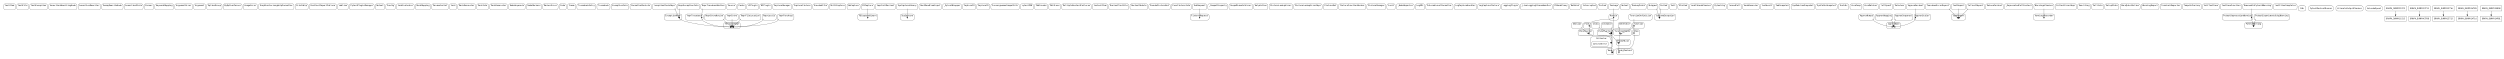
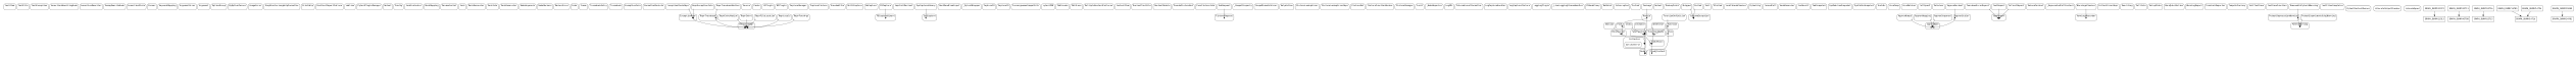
  strict digraph {
    compound=true
    concentrate=true
    fontname="JetBrains Mono"
    node [fontname="JetBrains Mono" shape=point style=invis]
    edge [fontname="JetBrains Mono"]
    GRAPH_DUMMY310
    GRAPH_DUMMY305
    GRAPH_DUMMY324
    GRAPH_DUMMY455
    GRAPH_DUMMY605
    GRAPH_DUMMY915
    GRAPH_DUMMY920
    GRAPH_DUMMY1453
    GRAPH_DUMMY3480
    GRAPH_DUMMY1512
    GRAPH_DUMMY1521
    GRAPH_DUMMY1550
    GRAPH_DUMMY1575
    GRAPH_DUMMY1607
    GRAPH_DUMMY1592
    GRAPH_DUMMY1609
    GRAPH_DUMMY1653
    GRAPH_DUMMY1671
    GRAPH_DUMMY1692
    GRAPH_DUMMY1799
    GRAPH_DUMMY1811
    GRAPH_DUMMY3430
    GRAPH_DUMMY3470
    GRAPH_DUMMY3519
    GRAPH_DUMMY3546
    GRAPH_DUMMY3554
    GRAPH_DUMMY3598
    GRAPH_DUMMY3619
    GRAPH_DUMMY3631
    GRAPH_DUMMY3658
    GRAPH_DUMMY3672
    GRAPH_DUMMY6193
    GRAPH_DUMMY6222
    GRAPH_DUMMY6253
    GRAPH_DUMMY6304
    GRAPH_DUMMY6339
    GRAPH_DUMMY6390
    GRAPH_DUMMY6483
    GRAPH_DUMMY6494
    GRAPH_DUMMY6506
    GRAPH_DUMMY6516
    GRAPH_DUMMY6526
    GRAPH_DUMMY6540
    GRAPH_DUMMY6547
    GRAPH_DUMMY6556
    GRAPH_DUMMY6576
    GRAPH_DUMMY6590
    GRAPH_DUMMY6598
    GRAPH_DUMMY6618
    GRAPH_DUMMY948
    GRAPH_DUMMY983
    GRAPH_DUMMY1018
    GRAPH_DUMMY1082
    GRAPH_DUMMY1170
    GRAPH_DUMMY1206
    GRAPH_DUMMY1227
    GRAPH_DUMMY1253
    GRAPH_DUMMY1257
    GRAPH_DUMMY1290
    GRAPH_DUMMY2077
    GRAPH_DUMMY1297
    GRAPH_DUMMY1321
    GRAPH_DUMMY1327
    GRAPH_DUMMY1408
    GRAPH_DUMMY1438
    GRAPH_DUMMY1442
    GRAPH_DUMMY1447
    GRAPH_DUMMY1983
    GRAPH_DUMMY1994
    GRAPH_DUMMY2009
    GRAPH_DUMMY2085
    GRAPH_DUMMY2098
    GRAPH_DUMMY2148
    GRAPH_DUMMY2165
    GRAPH_DUMMY2191
    GRAPH_DUMMY2275
    GRAPH_DUMMY2286
    GRAPH_DUMMY3799
    GRAPH_DUMMY2407
    GRAPH_DUMMY2431
    GRAPH_DUMMY2698
    GRAPH_DUMMY2442
    GRAPH_DUMMY2468
    GRAPH_DUMMY2503
    GRAPH_DUMMY2577
    GRAPH_DUMMY2602
    GRAPH_DUMMY2896
    GRAPH_DUMMY2907
    GRAPH_DUMMY3016
    GRAPH_DUMMY3093
    GRAPH_DUMMY3134
    GRAPH_DUMMY3143
    GRAPH_DUMMY3187
    GRAPH_DUMMY3235
    GRAPH_DUMMY3304
    GRAPH_DUMMY3317
    GRAPH_DUMMY3319
    GRAPH_DUMMY3322
    GRAPH_DUMMY3324
    GRAPH_DUMMY3729
    GRAPH_DUMMY3945
    GRAPH_DUMMY3734
    GRAPH_DUMMY3806
    GRAPH_DUMMY3915
    n105 [label=CollectError shape=box style=rounded]
    GRAPH_DUMMY3932
    GRAPH_DUMMY3943
    GRAPH_DUMMY3992
    GRAPH_DUMMY4004
    GRAPH_DUMMY4012
    GRAPH_DUMMY4015
    GRAPH_DUMMY4033
    GRAPH_DUMMY4085
    GRAPH_DUMMY4128
    GRAPH_DUMMY4139
    GRAPH_DUMMY4148
    GRAPH_DUMMY4225
    GRAPH_DUMMY4254
    GRAPH_DUMMY4260
    GRAPH_DUMMY4268
    GRAPH_DUMMY4274
    GRAPH_DUMMY4510
    GRAPH_DUMMY4520
    GRAPH_DUMMY4620
    GRAPH_DUMMY4625
    GRAPH_DUMMY4657
    GRAPH_DUMMY4709
    GRAPH_DUMMY4727
    GRAPH_DUMMY4838
    GRAPH_DUMMY4773
    GRAPH_DUMMY4781
    GRAPH_DUMMY4790
    GRAPH_DUMMY4816
    GRAPH_DUMMY4877
    GRAPH_DUMMY5004
    GRAPH_DUMMY5043
    GRAPH_DUMMY5058
    GRAPH_DUMMY5093
    GRAPH_DUMMY5330
    GRAPH_DUMMY5105
    GRAPH_DUMMY5119
    GRAPH_DUMMY5134
    GRAPH_DUMMY5152
    GRAPH_DUMMY5178
    GRAPH_DUMMY5203
    GRAPH_DUMMY5236
    GRAPH_DUMMY5263
    GRAPH_DUMMY5280
    GRAPH_DUMMY5306
    GRAPH_DUMMY5339
    GRAPH_DUMMY5357
    GRAPH_DUMMY5385
    GRAPH_DUMMY5481
    GRAPH_DUMMY5518
    GRAPH_DUMMY5676
    GRAPH_DUMMY5707
    GRAPH_DUMMY5719
    GRAPH_DUMMY5988
    GRAPH_DUMMY6031
    GRAPH_DUMMY6049
    GRAPH_DUMMY6161
    GRAPH_DUMMY6163
    GRAPH_DUMMY6165
    GRAPH_DUMMY6167
    GRAPH_DUMMY6174
-   n166 [label=Pdb shape=box style=rounded]
    n167 [label=PytestDoctestRunner shape=box style=rounded]
    n168 [label=LiteralsOutputChecker shape=box style=rounded]
    n169 [label=UnicodeSpoof shape=box style=rounded]
    GRAPH_DUMMY11573 [shape=box style=""]
    GRAPH_DUMMY11513 [shape=box style=""]
    GRAPH_DUMMY13711 [shape=box style=""]
    n173 [label=GRAPH_DUMMY43708 shape=box style=""]
    GRAPH_DUMMY13716 [shape=box style=""]
    GRAPH_DUMMY13713 [shape=box style=""]
    GRAPH_DUMMY14785 [shape=box style=""]
    GRAPH_DUMMY14716 [shape=box style=""]
+   GRAPH_DUMMY14794 [shape=box style=""]
    GRAPH_DUMMY15050 [shape=box style=""]
    GRAPH_DUMMY14981 [shape=box style=""]
    subgraph cluster_1 {
      label=YamlItem
      style=rounded
      GRAPH_DUMMY310
    }
    subgraph cluster_2 {
      label=YamlFile
      style=rounded
      GRAPH_DUMMY305
    }
    subgraph cluster_3 {
      label=YamlException
      style=rounded
      GRAPH_DUMMY324
    }
    subgraph cluster_4 {
      label=AssertionRewritingHook
      style=rounded
      GRAPH_DUMMY455
    }
    subgraph cluster_5 {
      label=AssertionRewriter
      style=rounded
      GRAPH_DUMMY605
    }
    subgraph cluster_6 {
      label=DummyRewriteHook
      style=rounded
      GRAPH_DUMMY915
    }
    subgraph cluster_7 {
      label=AssertionState
      style=rounded
      GRAPH_DUMMY920
    }
    subgraph cluster_8 {
      label=Parser
      style=rounded
      GRAPH_DUMMY1453
    }
    subgraph cluster_9 {
      label=KeywordMapping
      style=rounded
      GRAPH_DUMMY3480
    }
    subgraph cluster_10 {
      label=ArgumentError
      style=rounded
      GRAPH_DUMMY1512
    }
    subgraph cluster_11 {
      label=Argument
      style=rounded
      GRAPH_DUMMY1521
    }
    subgraph cluster_12 {
      label=OptionGroup
      style=rounded
      GRAPH_DUMMY1550
    }
    subgraph cluster_13 {
      label=MyOptionParser
      style=rounded
      GRAPH_DUMMY1575
    }
    subgraph cluster_14 {
      label=UsageError
      style=rounded
      GRAPH_DUMMY1607
    }
    subgraph cluster_15 {
      label=DropShorterLongHelpFormatter
      style=rounded
      GRAPH_DUMMY1592
    }
    subgraph cluster_16 {
      label=PrintHelp
      style=rounded
      GRAPH_DUMMY1609
    }
    subgraph cluster_17 {
      label=ConftestImportFailure
      style=rounded
      GRAPH_DUMMY1653
    }
    subgraph cluster_18 {
      label=cmdline
      style=rounded
      GRAPH_DUMMY1671
    }
    subgraph cluster_19 {
      label=PytestPluginManager
      style=rounded
      GRAPH_DUMMY1692
    }
    subgraph cluster_20 {
      label=Notset
      style=rounded
      GRAPH_DUMMY1799
    }
    subgraph cluster_21 {
      label=Config
      style=rounded
      GRAPH_DUMMY1811
    }
    subgraph cluster_22 {
      label=MarkEvaluator
      style=rounded
      GRAPH_DUMMY3430
    }
    subgraph cluster_23 {
      label=MarkMapping
      style=rounded
      GRAPH_DUMMY3470
    }
    subgraph cluster_24 {
      label=ParameterSet
      style=rounded
      GRAPH_DUMMY3519
    }
    subgraph cluster_25 {
      label=Mark
      style=rounded
      GRAPH_DUMMY3546
    }
    subgraph cluster_26 {
      label=MarkDecorator
      style=rounded
      GRAPH_DUMMY3554
    }
    subgraph cluster_27 {
      label=MarkInfo
      style=rounded
      GRAPH_DUMMY3598
    }
    subgraph cluster_28 {
      label=MarkGenerator
      style=rounded
      GRAPH_DUMMY3619
    }
    subgraph cluster_29 {
      label=NodeKeywords
      style=rounded
      GRAPH_DUMMY3631
    }
    subgraph cluster_30 {
      label=NodeMarkers
      style=rounded
      GRAPH_DUMMY3658
    }
    subgraph cluster_31 {
      label=MarkerError
      style=rounded
      GRAPH_DUMMY3672
    }
    subgraph cluster_32 {
      label=Code
      style=rounded
      GRAPH_DUMMY6193
    }
    subgraph cluster_33 {
      label=Frame
      style=rounded
      GRAPH_DUMMY6222
    }
    subgraph cluster_34 {
      label=TracebackEntry
      style=rounded
      GRAPH_DUMMY6253
    }
    subgraph cluster_35 {
      label=Traceback
      style=rounded
      GRAPH_DUMMY6304
    }
    subgraph cluster_36 {
      label=ExceptionInfo
      style=rounded
      GRAPH_DUMMY6339
    }
    subgraph cluster_37 {
      label=FormattedExcinfo
      style=rounded
      GRAPH_DUMMY6390
    }
    subgraph cluster_38 {
      label=TerminalRepr
      style=rounded
      GRAPH_DUMMY6483
    }
    subgraph cluster_39 {
      label=ExceptionRepr
      style=rounded
      GRAPH_DUMMY6494
    }
    subgraph cluster_40 {
      label=ExceptionChainRepr
      style=rounded
      GRAPH_DUMMY6506
    }
    subgraph cluster_41 {
      label=ReprExceptionInfo
      style=rounded
      GRAPH_DUMMY6516
    }
    subgraph cluster_42 {
      label=ReprTraceback
      style=rounded
      GRAPH_DUMMY6526
    }
    subgraph cluster_43 {
      label=ReprTracebackNative
      style=rounded
      GRAPH_DUMMY6540
    }
    subgraph cluster_44 {
      label=ReprEntryNative
      style=rounded
      GRAPH_DUMMY6547
    }
    subgraph cluster_45 {
      label=ReprEntry
      style=rounded
      GRAPH_DUMMY6556
    }
    subgraph cluster_46 {
      label=ReprFileLocation
      style=rounded
      GRAPH_DUMMY6576
    }
    subgraph cluster_47 {
      label=ReprLocals
      style=rounded
      GRAPH_DUMMY6590
    }
    subgraph cluster_48 {
      label=ReprFuncArgs
      style=rounded
      GRAPH_DUMMY6598
    }
    subgraph cluster_49 {
      label=Source
      style=rounded
      GRAPH_DUMMY6618
    }
    subgraph cluster_50 {
      label=Cache
      style=rounded
      GRAPH_DUMMY948
    }
    subgraph cluster_51 {
      label=LFPlugin
      style=rounded
      GRAPH_DUMMY983
    }
    subgraph cluster_52 {
      label=NFPlugin
      style=rounded
      GRAPH_DUMMY1018
    }
    subgraph cluster_53 {
      label=CaptureManager
      style=rounded
      GRAPH_DUMMY1082
    }
    subgraph cluster_54 {
      label=CaptureFixture
      style=rounded
      GRAPH_DUMMY1170
    }
    subgraph cluster_55 {
      label=EncodedFile
      style=rounded
      GRAPH_DUMMY1206
    }
    subgraph cluster_56 {
      label=MultiCapture
      style=rounded
      GRAPH_DUMMY1227
    }
    subgraph cluster_57 {
      label=NoCapture
      style=rounded
      GRAPH_DUMMY1253
    }
    subgraph cluster_58 {
      label=FDCaptureBinary
      style=rounded
      GRAPH_DUMMY1257
    }
    subgraph cluster_59 {
      label=FDCapture
      style=rounded
      GRAPH_DUMMY1290
    }
    subgraph cluster_60 {
      label=ReprFailDoctest
      style=rounded
      GRAPH_DUMMY2077
    }
    subgraph cluster_61 {
      label=SysCapture
      style=rounded
      GRAPH_DUMMY1297
    }
    subgraph cluster_62 {
      label=SysCaptureBinary
      style=rounded
      GRAPH_DUMMY1321
    }
    subgraph cluster_63 {
      label=DontReadFromInput
      style=rounded
      GRAPH_DUMMY1327
    }
    subgraph cluster_64 {
      label=_PytestWrapper
      style=rounded
      GRAPH_DUMMY1408
    }
    subgraph cluster_65 {
      label=CaptureIO
      style=rounded
      GRAPH_DUMMY1438
    }
    subgraph cluster_66 {
      label=CaptureIO
      style=rounded
      GRAPH_DUMMY1442
    }
    subgraph cluster_67 {
      label=FuncargnamesCompatAttr
      style=rounded
      GRAPH_DUMMY1447
    }
    subgraph cluster_68 {
      label=pytestPDB
      style=rounded
      GRAPH_DUMMY1983
    }
    subgraph cluster_69 {
      label=PdbInvoke
      style=rounded
      GRAPH_DUMMY1994
    }
    subgraph cluster_70 {
      label=PdbTrace
      style=rounded
      GRAPH_DUMMY2009
    }
    subgraph cluster_71 {
      label=MultipleDoctestFailures
      style=rounded
      GRAPH_DUMMY2085
    }
    subgraph cluster_72 {
      label=DoctestItem
      style=rounded
      GRAPH_DUMMY2098
    }
    subgraph cluster_73 {
      label=DoctestTextfile
      style=rounded
      GRAPH_DUMMY2148
    }
    subgraph cluster_74 {
      label=DoctestModule
      style=rounded
      GRAPH_DUMMY2165
    }
    subgraph cluster_75 {
      label=PseudoFixtureDef
      style=rounded
      GRAPH_DUMMY2191
    }
    subgraph cluster_76 {
      label=FuncFixtureInfo
      style=rounded
      GRAPH_DUMMY2275
    }
    subgraph cluster_77 {
      label=FixtureRequest
      style=rounded
      GRAPH_DUMMY2286
    }
    subgraph cluster_78 {
      label=_CompatProperty
      style=rounded
      GRAPH_DUMMY3799
    }
    subgraph cluster_79 {
      label=SubRequest
      style=rounded
      GRAPH_DUMMY2407
    }
    subgraph cluster_80 {
      label=ScopeMismatchError
      style=rounded
      GRAPH_DUMMY2431
    }
    subgraph cluster_81 {
      label=HelpAction
      style=rounded
      GRAPH_DUMMY2698
    }
    subgraph cluster_82 {
      label=FixtureLookupError
      style=rounded
      GRAPH_DUMMY2442
    }
    subgraph cluster_83 {
      label=FixtureLookupErrorRepr
      style=rounded
      GRAPH_DUMMY2468
    }
    subgraph cluster_84 {
      label=FixtureDef
      style=rounded
      GRAPH_DUMMY2503
    }
    subgraph cluster_85 {
      label=FixtureFunctionMarker
      style=rounded
      GRAPH_DUMMY2577
    }
    subgraph cluster_86 {
      label=FixtureManager
      style=rounded
      GRAPH_DUMMY2602
    }
    subgraph cluster_87 {
      label=Junit
      style=rounded
      GRAPH_DUMMY2896
    }
    subgraph cluster_88 {
      label=_NodeReporter
      style=rounded
      GRAPH_DUMMY2907
    }
    subgraph cluster_89 {
      label=LogXML
      style=rounded
      GRAPH_DUMMY3016
    }
    subgraph cluster_90 {
      label=ColoredLevelFormatter
      style=rounded
      GRAPH_DUMMY3093
    }
    subgraph cluster_91 {
      label=LogCaptureHandler
      style=rounded
      GRAPH_DUMMY3134
    }
    subgraph cluster_92 {
      label=LogCaptureFixture
      style=rounded
      GRAPH_DUMMY3143
    }
    subgraph cluster_93 {
      label=LoggingPlugin
      style=rounded
      GRAPH_DUMMY3187
    }
    subgraph cluster_94 {
      label=_LiveLoggingStreamHandler
      style=rounded
      GRAPH_DUMMY3235
    }
    subgraph cluster_95 {
      label=FSHookProxy
      style=rounded
      GRAPH_DUMMY3304
    }
    subgraph cluster_96 {
      label=NoMatch
      style=rounded
      GRAPH_DUMMY3317
    }
    subgraph cluster_97 {
      label=Interrupted
      style=rounded
      GRAPH_DUMMY3319
    }
    subgraph cluster_98 {
      label=Failed
      style=rounded
      GRAPH_DUMMY3322
    }
    subgraph cluster_99 {
      label=Session
      style=rounded
      GRAPH_DUMMY3324
    }
    subgraph cluster_100 {
      label=Notset
      style=rounded
      GRAPH_DUMMY3729
    }
    subgraph cluster_101 {
      label=Item
      style=rounded
      GRAPH_DUMMY3945
    }
    subgraph cluster_102 {
      label=MonkeyPatch
      style=rounded
      GRAPH_DUMMY3734
    }
    subgraph cluster_103 {
      label="Node"
      style=rounded
      GRAPH_DUMMY3806
    }
    subgraph cluster_104 {
      label=Collector
      style=rounded
      GRAPH_DUMMY3915
      n105
    }
    subgraph cluster_105 {
      label=FSCollector
      style=rounded
      GRAPH_DUMMY3932
    }
    subgraph cluster_106 {
      label=File
      style=rounded
      GRAPH_DUMMY3943
    }
    subgraph cluster_107 {
      label=OutcomeException
      style=rounded
      GRAPH_DUMMY3992
    }
    subgraph cluster_108 {
      label=Skipped
      style=rounded
      GRAPH_DUMMY4004
    }
    subgraph cluster_109 {
      label=Failed
      style=rounded
      GRAPH_DUMMY4012
    }
    subgraph cluster_110 {
      label=Exit
      style=rounded
      GRAPH_DUMMY4015
    }
    subgraph cluster_111 {
      label=XFailed
      style=rounded
      GRAPH_DUMMY4033
    }
    subgraph cluster_112 {
      label=LsofFdLeakChecker
      style=rounded
      GRAPH_DUMMY4085
    }
    subgraph cluster_113 {
      label=PytestArg
      style=rounded
      GRAPH_DUMMY4128
    }
    subgraph cluster_114 {
      label=ParsedCall
      style=rounded
      GRAPH_DUMMY4139
    }
    subgraph cluster_115 {
      label=HookRecorder
      style=rounded
      GRAPH_DUMMY4148
    }
    subgraph cluster_116 {
      label=RunResult
      style=rounded
      GRAPH_DUMMY4225
    }
    subgraph cluster_117 {
      label=CwdSnapshot
      style=rounded
      GRAPH_DUMMY4254
    }
    subgraph cluster_118 {
      label=SysModulesSnapshot
      style=rounded
      GRAPH_DUMMY4260
    }
    subgraph cluster_119 {
      label=SysPathsSnapshot
      style=rounded
      GRAPH_DUMMY4268
    }
    subgraph cluster_120 {
      label=Testdir
      style=rounded
      GRAPH_DUMMY4274
    }
    subgraph cluster_121 {
      label=LineComp
      style=rounded
      GRAPH_DUMMY4510
    }
    subgraph cluster_122 {
      label=LineMatcher
      style=rounded
      GRAPH_DUMMY4520
    }
    subgraph cluster_123 {
      label=PyobjContext
      style=rounded
      GRAPH_DUMMY4620
    }
    subgraph cluster_124 {
      label=PyobjMixin
      style=rounded
      GRAPH_DUMMY4625
    }
    subgraph cluster_125 {
      label=PyCollector
      style=rounded
      GRAPH_DUMMY4657
    }
    subgraph cluster_126 {
      label=Module
      style=rounded
      GRAPH_DUMMY4709
    }
    subgraph cluster_127 {
      label=Package
      style=rounded
      GRAPH_DUMMY4727
    }
    subgraph cluster_128 {
      label=CallSpec2
      style=rounded
      GRAPH_DUMMY4838
    }
    subgraph cluster_129 {
      label=Class
      style=rounded
      GRAPH_DUMMY4773
    }
    subgraph cluster_130 {
      label=Instance
      style=rounded
      GRAPH_DUMMY4781
    }
    subgraph cluster_131 {
      label=FunctionMixin
      style=rounded
      GRAPH_DUMMY4790
    }
    subgraph cluster_132 {
      label=Generator
      style=rounded
      GRAPH_DUMMY4816
    }
    subgraph cluster_133 {
      label=Metafunc
      style=rounded
      GRAPH_DUMMY4877
    }
    subgraph cluster_134 {
      label=Function
      style=rounded
      GRAPH_DUMMY5004
    }
    subgraph cluster_135 {
      label=FunctionDefinition
      style=rounded
      GRAPH_DUMMY5043
    }
    subgraph cluster_136 {
      label=ApproxBase
      style=rounded
      GRAPH_DUMMY5058
    }
    subgraph cluster_137 {
      label=ApproxNumpy
      style=rounded
      GRAPH_DUMMY5093
    }
    subgraph cluster_138 {
      label=TeardownErrorReport
      style=rounded
      GRAPH_DUMMY5330
    }
    subgraph cluster_139 {
      label=ApproxMapping
      style=rounded
      GRAPH_DUMMY5105
    }
    subgraph cluster_140 {
      label=ApproxSequence
      style=rounded
      GRAPH_DUMMY5119
    }
    subgraph cluster_141 {
      label=ApproxScalar
      style=rounded
      GRAPH_DUMMY5134
    }
    subgraph cluster_142 {
      label=ApproxDecimal
      style=rounded
      GRAPH_DUMMY5152
    }
    subgraph cluster_143 {
      label=RaisesContext
      style=rounded
      GRAPH_DUMMY5178
    }
    subgraph cluster_144 {
      label=_DeprecatedCallContext
      style=rounded
      GRAPH_DUMMY5203
    }
    subgraph cluster_145 {
      label=WarningsRecorder
      style=rounded
      GRAPH_DUMMY5236
    }
    subgraph cluster_146 {
      label=WarningsChecker
      style=rounded
      GRAPH_DUMMY5263
    }
    subgraph cluster_147 {
      label=BaseReport
      style=rounded
      GRAPH_DUMMY5280
    }
    subgraph cluster_148 {
      label=TestReport
      style=rounded
      GRAPH_DUMMY5306
    }
    subgraph cluster_149 {
      label=CollectReport
      style=rounded
      GRAPH_DUMMY5339
    }
    subgraph cluster_150 {
      label=CollectErrorRepr
      style=rounded
      GRAPH_DUMMY5357
    }
    subgraph cluster_151 {
      label=ResultLog
      style=rounded
      GRAPH_DUMMY5385
    }
    subgraph cluster_152 {
      label=CallInfo
      style=rounded
      GRAPH_DUMMY5481
    }
    subgraph cluster_153 {
      label=SetupState
      style=rounded
      GRAPH_DUMMY5518
    }
    subgraph cluster_154 {
      label=MoreQuietAction
      style=rounded
      GRAPH_DUMMY5676
    }
    subgraph cluster_155 {
      label=WarningReport
      style=rounded
      GRAPH_DUMMY5707
    }
    subgraph cluster_156 {
      label=TerminalReporter
      style=rounded
      GRAPH_DUMMY5719
    }
    subgraph cluster_157 {
      label=TempdirFactory
      style=rounded
      GRAPH_DUMMY5988
    }
    subgraph cluster_158 {
      label=UnitTestCase
      style=rounded
      GRAPH_DUMMY6031
    }
    subgraph cluster_159 {
      label=TestCaseFunction
      style=rounded
      GRAPH_DUMMY6049
    }
    subgraph cluster_160 {
      label=PytestWarning
      style=rounded
      GRAPH_DUMMY6161
    }
    subgraph cluster_161 {
      label=PytestDeprecationWarning
      style=rounded
      GRAPH_DUMMY6163
    }
    subgraph cluster_162 {
      label=RemovedInPytest4Warning
      style=rounded
      GRAPH_DUMMY6165
    }
    subgraph cluster_163 {
      label=PytestExperimentalApiWarning
      style=rounded
      GRAPH_DUMMY6167
    }
    subgraph cluster_164 {
      label=FastFilesCompleter
      style=rounded
      GRAPH_DUMMY6174
    }
    GRAPH_DUMMY6494 -> GRAPH_DUMMY6483
    GRAPH_DUMMY6506 -> GRAPH_DUMMY6494
    GRAPH_DUMMY6516 -> GRAPH_DUMMY6494
    GRAPH_DUMMY6526 -> GRAPH_DUMMY6483
    GRAPH_DUMMY6540 -> GRAPH_DUMMY6526
    GRAPH_DUMMY6547 -> GRAPH_DUMMY6483
    GRAPH_DUMMY6556 -> GRAPH_DUMMY6483
    GRAPH_DUMMY6576 -> GRAPH_DUMMY6483
    GRAPH_DUMMY6590 -> GRAPH_DUMMY6483
    GRAPH_DUMMY6598 -> GRAPH_DUMMY6483
    GRAPH_DUMMY1290 -> GRAPH_DUMMY1257
    GRAPH_DUMMY1321 -> GRAPH_DUMMY1297
    GRAPH_DUMMY2407 -> GRAPH_DUMMY2286
    GRAPH_DUMMY3324 -> GRAPH_DUMMY3932
    GRAPH_DUMMY3945 -> GRAPH_DUMMY3806
    GRAPH_DUMMY3915 -> GRAPH_DUMMY3806
    GRAPH_DUMMY3932 -> GRAPH_DUMMY3915
    GRAPH_DUMMY3943 -> GRAPH_DUMMY3932
    GRAPH_DUMMY4004 -> GRAPH_DUMMY3992
    GRAPH_DUMMY4012 -> GRAPH_DUMMY3992
    GRAPH_DUMMY4625 -> GRAPH_DUMMY4620
    GRAPH_DUMMY4657 -> GRAPH_DUMMY3915
    GRAPH_DUMMY4657 -> GRAPH_DUMMY4625
    GRAPH_DUMMY4709 -> GRAPH_DUMMY3943
    GRAPH_DUMMY4709 -> GRAPH_DUMMY4657
    GRAPH_DUMMY4727 -> GRAPH_DUMMY4709
    GRAPH_DUMMY4773 -> GRAPH_DUMMY4657
    GRAPH_DUMMY4781 -> GRAPH_DUMMY4657
    GRAPH_DUMMY4790 -> GRAPH_DUMMY4625
    GRAPH_DUMMY4816 -> GRAPH_DUMMY4657
    GRAPH_DUMMY4816 -> GRAPH_DUMMY4790
    GRAPH_DUMMY5004 -> GRAPH_DUMMY3945
    GRAPH_DUMMY5004 -> GRAPH_DUMMY4790
    GRAPH_DUMMY5043 -> GRAPH_DUMMY5004
    GRAPH_DUMMY5093 -> GRAPH_DUMMY5058
    GRAPH_DUMMY5330 -> GRAPH_DUMMY5280
    GRAPH_DUMMY5105 -> GRAPH_DUMMY5058
    GRAPH_DUMMY5119 -> GRAPH_DUMMY5058
    GRAPH_DUMMY5134 -> GRAPH_DUMMY5058
    GRAPH_DUMMY5152 -> GRAPH_DUMMY5134
    GRAPH_DUMMY5263 -> GRAPH_DUMMY5236
    GRAPH_DUMMY5306 -> GRAPH_DUMMY5280
    GRAPH_DUMMY5339 -> GRAPH_DUMMY5280
    GRAPH_DUMMY6163 -> GRAPH_DUMMY6161
    GRAPH_DUMMY6165 -> GRAPH_DUMMY6163
    GRAPH_DUMMY6167 -> GRAPH_DUMMY6161
    GRAPH_DUMMY11573 -> GRAPH_DUMMY11513
    GRAPH_DUMMY13711 -> n173
    GRAPH_DUMMY13716 -> GRAPH_DUMMY13713
    GRAPH_DUMMY14785 -> GRAPH_DUMMY14716
+   GRAPH_DUMMY14794 -> GRAPH_DUMMY14716
    GRAPH_DUMMY15050 -> GRAPH_DUMMY14981
  }
